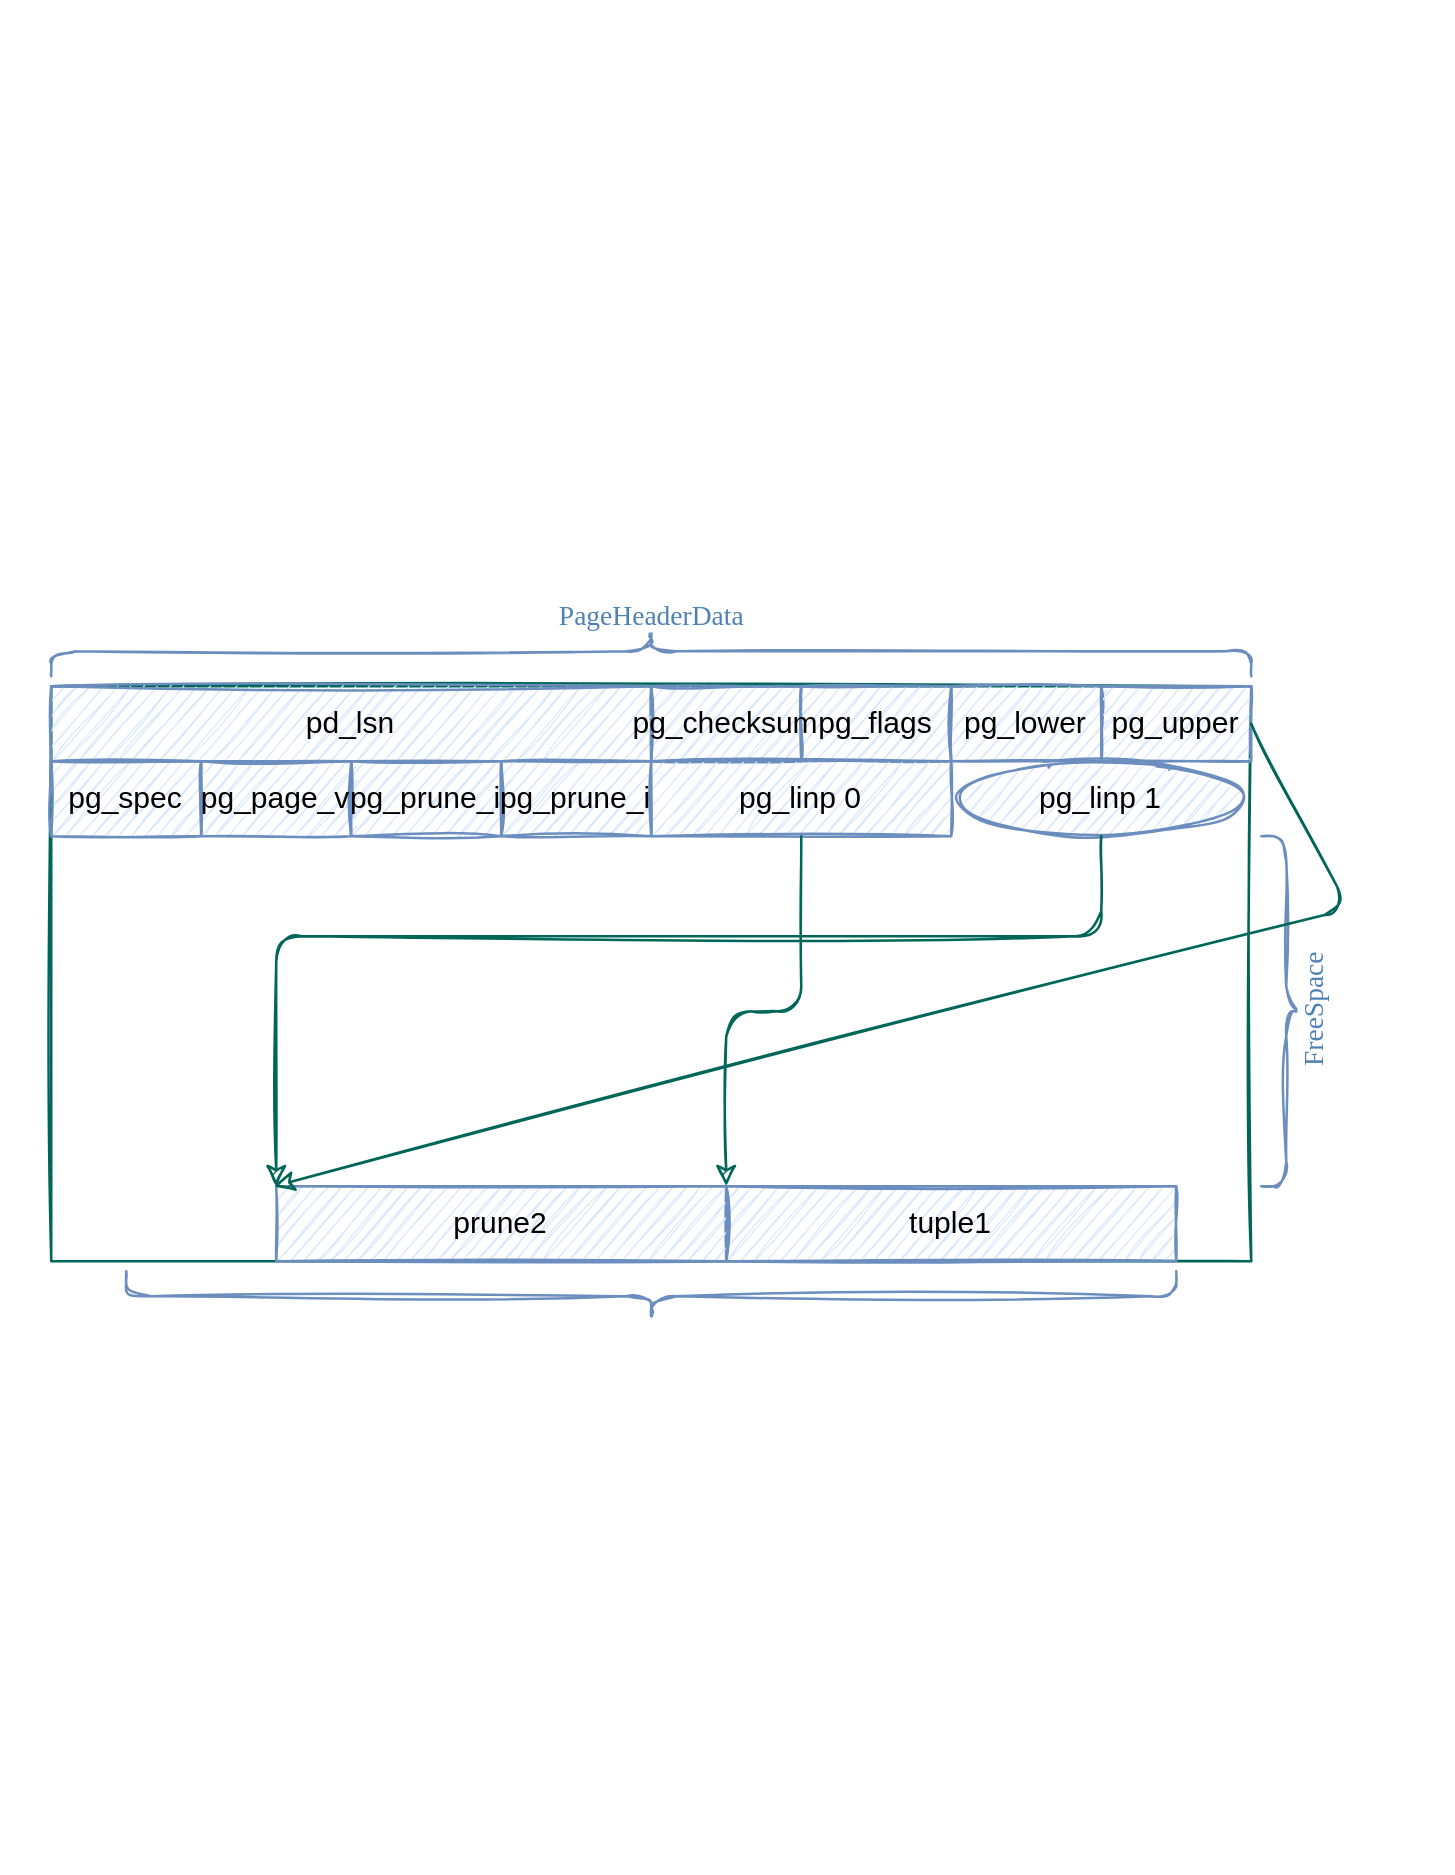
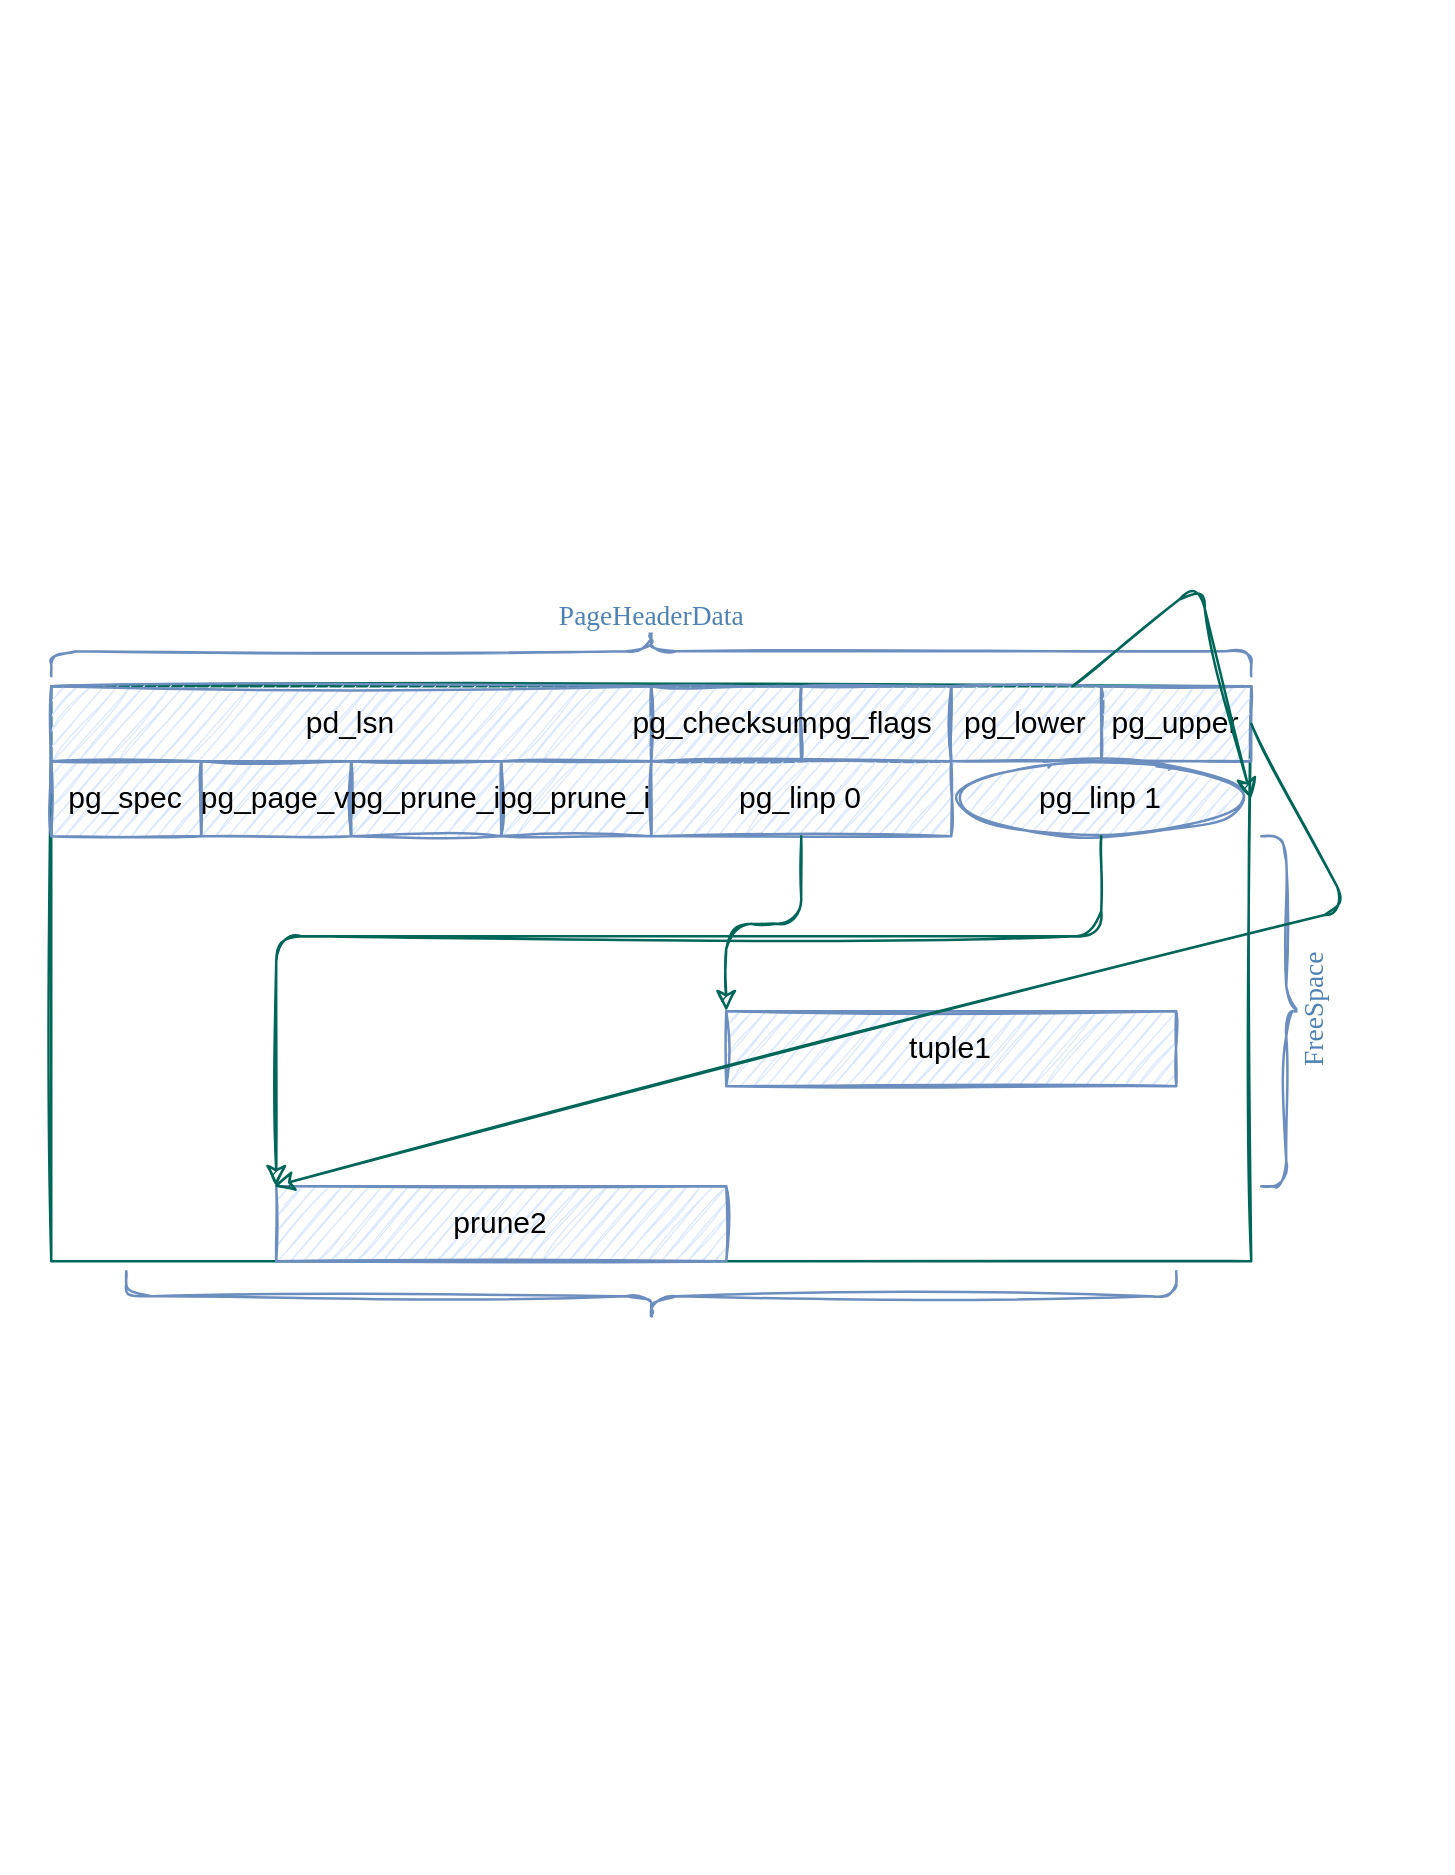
  <mxCell id="0" />
  <mxCell id="1" parent="0" />
  <mxCell id="2" value="" style="rounded=0;whiteSpace=wrap;html=1;sketch=1;fillColor=none;strokeColor=#006658;fontColor=#5C5C5C;" vertex="1" parent="1"><mxGeometry x="20" y="274" width="480" height="230" as="geometry" /></mxCell>
  <mxCell id="3" value="" style="group;sketch=1;" vertex="1" connectable="0" parent="1"><mxGeometry x="20" y="274" width="480" height="30" as="geometry" /></mxCell>
  <mxCell id="4" value="pd_lsn" style="rounded=0;whiteSpace=wrap;html=1;fillColor=#dae8fc;strokeColor=#6c8ebf;sketch=1;" vertex="1" parent="3"><mxGeometry width="240" height="30" as="geometry" /></mxCell>
  <mxCell id="5" value="pg_flags" style="rounded=0;whiteSpace=wrap;html=1;fillColor=#dae8fc;strokeColor=#6c8ebf;sketch=1;" vertex="1" parent="3"><mxGeometry x="300" width="60" height="30" as="geometry" /></mxCell>
  <mxCell id="6" value="pg_checksum" style="rounded=0;whiteSpace=wrap;html=1;fillColor=#dae8fc;strokeColor=#6c8ebf;sketch=1;" vertex="1" parent="3"><mxGeometry x="240" width="60" height="30" as="geometry" /></mxCell>
  <mxCell id="7" value="pg_lower" style="rounded=0;whiteSpace=wrap;html=1;fillColor=#dae8fc;strokeColor=#6c8ebf;sketch=1;" vertex="1" parent="3"><mxGeometry x="360" width="60" height="30" as="geometry" /></mxCell>
  <mxCell id="8" value="pg_upper" style="rounded=0;whiteSpace=wrap;html=1;fillColor=#dae8fc;strokeColor=#6c8ebf;sketch=1;" vertex="1" parent="3"><mxGeometry x="420" width="60" height="30" as="geometry" /></mxCell>
  <mxCell id="9" value="" style="group;sketch=1;" vertex="1" connectable="0" parent="1"><mxGeometry x="20" y="304" width="480" height="30" as="geometry" /></mxCell>
  <mxCell id="10" value="pg_spec" style="rounded=0;whiteSpace=wrap;html=1;fillColor=#dae8fc;strokeColor=#6c8ebf;sketch=1;" vertex="1" parent="9"><mxGeometry width="60" height="30" as="geometry" /></mxCell>
  <mxCell id="11" value="pg_page_v" style="rounded=0;whiteSpace=wrap;html=1;fillColor=#dae8fc;strokeColor=#6c8ebf;sketch=1;" vertex="1" parent="9"><mxGeometry x="60" width="60" height="30" as="geometry" /></mxCell>
  <mxCell id="12" value="pg_prune_i" style="rounded=0;whiteSpace=wrap;html=1;fillColor=#dae8fc;strokeColor=#6c8ebf;sketch=1;" vertex="1" parent="9"><mxGeometry x="120" width="60" height="30" as="geometry" /></mxCell>
  <mxCell id="13" value="pg_prune_i" style="rounded=0;whiteSpace=wrap;html=1;fillColor=#dae8fc;strokeColor=#6c8ebf;sketch=1;" vertex="1" parent="9"><mxGeometry x="180" width="60" height="30" as="geometry" /></mxCell>
  <mxCell id="14" value="pg_linp 0" style="rounded=0;whiteSpace=wrap;html=1;fillColor=#dae8fc;strokeColor=#6c8ebf;sketch=1;" vertex="1" parent="9"><mxGeometry x="240" width="120" height="30" as="geometry" /></mxCell>
  <mxCell id="15" value="pg_linp 1" style="ellipse;whiteSpace=wrap;html=1;fillColor=#dae8fc;strokeColor=#6c8ebf;sketch=1;" vertex="1" parent="9"><mxGeometry x="360" width="120" height="30" as="geometry" /></mxCell>
- <mxCell id="16" value="tuple1" style="rounded=0;whiteSpace=wrap;html=1;fillColor=#dae8fc;strokeColor=#6c8ebf;sketch=1;" vertex="1" parent="1"><mxGeometry x="290" y="474" width="180" height="30" as="geometry" /></mxCell>
+ <mxCell id="16" value="tuple1" style="rounded=0;whiteSpace=wrap;html=1;fillColor=#dae8fc;strokeColor=#6c8ebf;sketch=1;" vertex="1" parent="1"><mxGeometry x="290" y="404" width="180" height="30" as="geometry" /></mxCell>
  <mxCell id="17" value="prune2" style="rounded=0;whiteSpace=wrap;html=1;fillColor=#dae8fc;strokeColor=#6c8ebf;sketch=1;" vertex="1" parent="1"><mxGeometry x="110" y="474" width="180" height="30" as="geometry" /></mxCell>
  <mxCell id="18" style="edgeStyle=orthogonalEdgeStyle;curved=0;rounded=1;sketch=1;orthogonalLoop=1;jettySize=auto;html=1;entryX=0;entryY=0;entryDx=0;entryDy=0;fontColor=#5C5C5C;strokeColor=#006658;fillColor=#21C0A5;" edge="1" parent="1" source="14" target="16"><mxGeometry relative="1" as="geometry" /></mxCell>
  <mxCell id="19" style="edgeStyle=orthogonalEdgeStyle;curved=0;rounded=1;sketch=1;orthogonalLoop=1;jettySize=auto;html=1;entryX=0;entryY=0;entryDx=0;entryDy=0;fontColor=#5C5C5C;strokeColor=#006658;fillColor=#21C0A5;" edge="1" parent="1" source="15" target="17"><mxGeometry relative="1" as="geometry"><Array as="points"><mxPoint x="440" y="374" /><mxPoint x="110" y="374" /></Array></mxGeometry></mxCell>
  <mxCell id="20" value="" style="shape=curlyBracket;whiteSpace=wrap;html=1;rounded=1;flipH=1;sketch=1;strokeColor=#6c8ebf;fillColor=#dae8fc;rotation=-90;" vertex="1" parent="1"><mxGeometry x="250" y="20" width="20" height="480" as="geometry" /></mxCell>
  <mxCell id="21" value="&lt;a style=&quot;border: 0px solid rgb(204, 204, 204); cursor: pointer; color: rgb(79, 130, 180); -webkit-tap-highlight-color: rgb(21, 98, 142); font-family: &amp;quot;Bookman Old Style&amp;quot;, &amp;quot;Times New Roman&amp;quot;, Times, serif; text-align: left; background-color: rgb(255, 255, 255);&quot; id=&quot;category_PageHeaderData&quot;&gt;&lt;font style=&quot;font-size: 11px;&quot;&gt;PageHeaderData&lt;/font&gt;&lt;/a&gt;" style="text;html=1;align=center;verticalAlign=middle;resizable=0;points=[];autosize=1;strokeColor=none;fillColor=none;fontColor=#5C5C5C;sketch=1;" vertex="1" parent="1"><mxGeometry x="210" y="231" width="100" height="30" as="geometry" /></mxCell>
  <mxCell id="22" value="" style="shape=curlyBracket;whiteSpace=wrap;html=1;rounded=1;flipH=1;sketch=1;strokeColor=#6c8ebf;fillColor=#dae8fc;rotation=90;" vertex="1" parent="1"><mxGeometry x="250" y="308" width="20" height="420" as="geometry" /></mxCell>
  <mxCell id="23" value="" style="shape=curlyBracket;whiteSpace=wrap;html=1;rounded=1;flipH=1;sketch=1;strokeColor=#6c8ebf;fillColor=#dae8fc;rotation=0;" vertex="1" parent="1"><mxGeometry x="504" y="334" width="20" height="140" as="geometry" /></mxCell>
  <mxCell id="24" value="&lt;div style=&quot;text-align: left;&quot;&gt;&lt;font face=&quot;Bookman Old Style, Times New Roman, Times, serif&quot; color=&quot;#4f82b4&quot;&gt;&lt;span style=&quot;font-size: 11px; background-color: rgb(255, 255, 255);&quot;&gt;FreeSpace&lt;/span&gt;&lt;/font&gt;&lt;/div&gt;" style="text;html=1;align=center;verticalAlign=middle;resizable=0;points=[];autosize=1;strokeColor=none;fillColor=none;fontColor=#5C5C5C;sketch=1;horizontal=0;" vertex="1" parent="1"><mxGeometry x="490" y="389" width="70" height="30" as="geometry" /></mxCell>
+ <mxCell id="25" value="" style="endArrow=classic;html=1;rounded=1;sketch=1;fontSize=11;fontColor=#5C5C5C;strokeColor=#006658;fillColor=#21C0A5;curved=0;entryX=1;entryY=0.5;entryDx=0;entryDy=0;" edge="1" parent="1" source="7" target="15"><mxGeometry width="50" height="50" relative="1" as="geometry"><mxPoint x="119" y="653" as="sourcePoint" /><mxPoint x="169" y="603" as="targetPoint" /><Array as="points"><mxPoint x="479" y="233" /></Array></mxGeometry></mxCell>
  <mxCell id="26" value="" style="endArrow=classic;html=1;rounded=1;sketch=1;fontSize=11;fontColor=#5C5C5C;strokeColor=#006658;fillColor=#21C0A5;curved=0;exitX=1;exitY=0.5;exitDx=0;exitDy=0;" edge="1" parent="1" source="8"><mxGeometry width="50" height="50" relative="1" as="geometry"><mxPoint x="129" y="523" as="sourcePoint" /><mxPoint x="109" y="474" as="targetPoint" /><Array as="points"><mxPoint x="539" y="363" /></Array></mxGeometry></mxCell>
